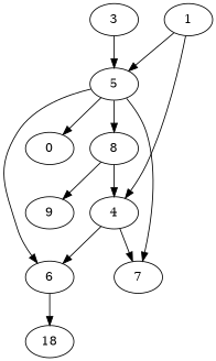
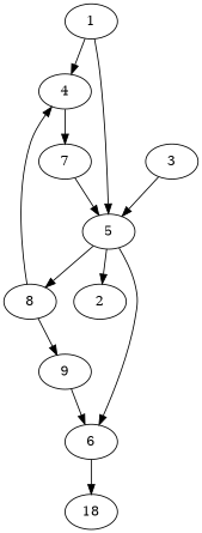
  digraph {
    node [alpha=0.16]
    1 [expect_size=27003904]
    4 [expect_size=34146304]
    5 [alpha=0.09 expect_size=47305728]
    6 [alpha=0.03 expect_size=39724032]
    7 [alpha=0.05 expect_size=43147264]
    8 [alpha=0.02 expect_size=35484672]
-   2 [alpha=0.04 expect_size=21250048 label=0]
+   2 [alpha=0.04 expect_size=21250048]
    n8 [alpha=0.01 expect_size=39259136 label=18]
    9 [alpha=0.10 expect_size=8482816]
    3 [alpha=0.20 expect_size=36501504]
    1 -> 4
    1 -> 5
-   4 -> 6
+   9 -> 6
    4 -> 7
    5 -> 6
-   5 -> 7
+   7 -> 5
    5 -> 8
    5 -> 2
    6 -> n8
    8 -> 4
    8 -> 9
    3 -> 5
  }
